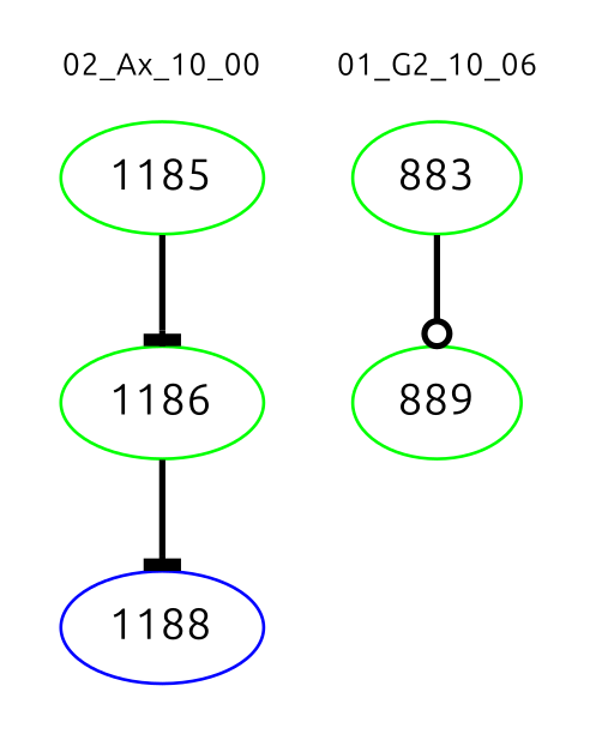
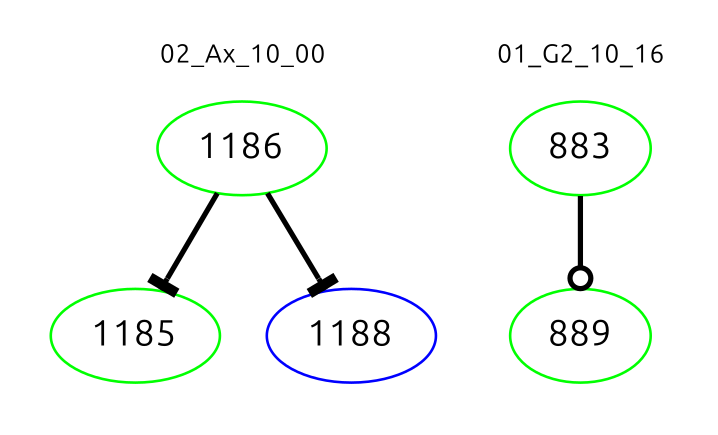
  digraph {
    fontname=Ubuntu
    node [color=green fontname=Ubuntu]
    edge [arrowhead=tee color=black fontname=Ubuntu style=bold]
    n1 [label=1186]
    n2 [label=1185]
    n3 [color=blue label=1188]
    n4 [label=883]
    n5 [label=889]
    subgraph cluster_1 {
      color=white
      fontsize=10
      label="02_Ax_10_00"
      n1
      n2
      n3
    }
    subgraph cluster_2 {
      color=white
      fontsize=10
-     label="01_G2_10_06"
+     label="01_G2_10_16"
      n4
      n5
    }
-   n2 -> n1
+   n1 -> n2
    n1 -> n3
    n4 -> n5 [arrowhead=odot]
  }
